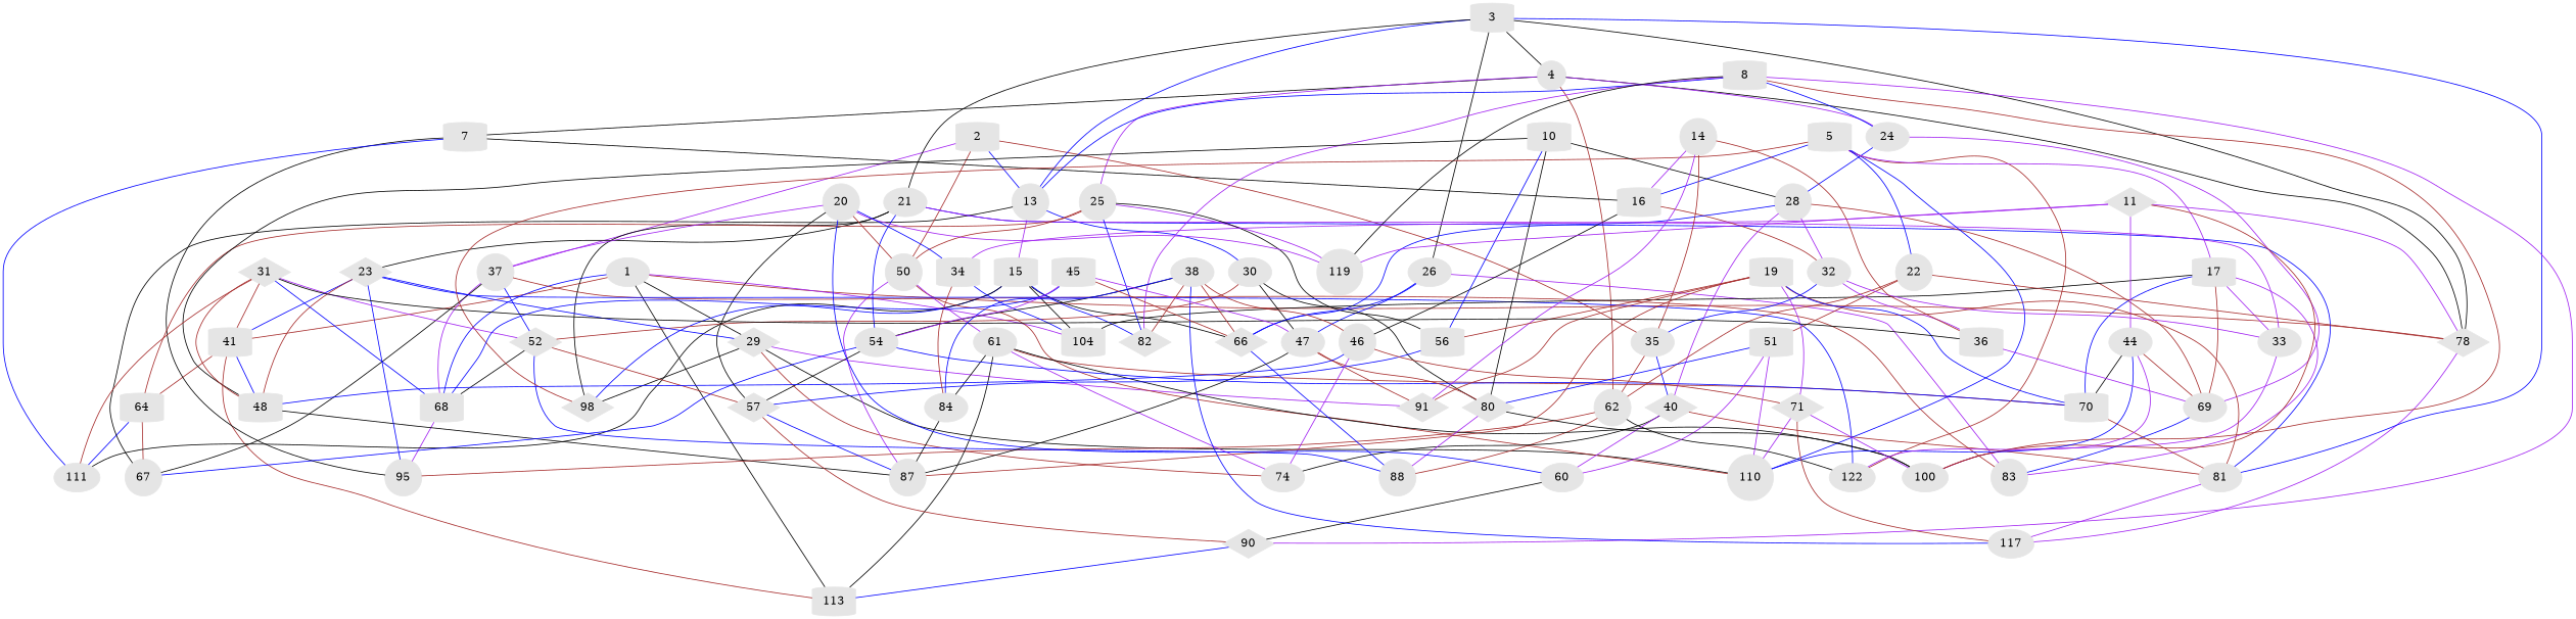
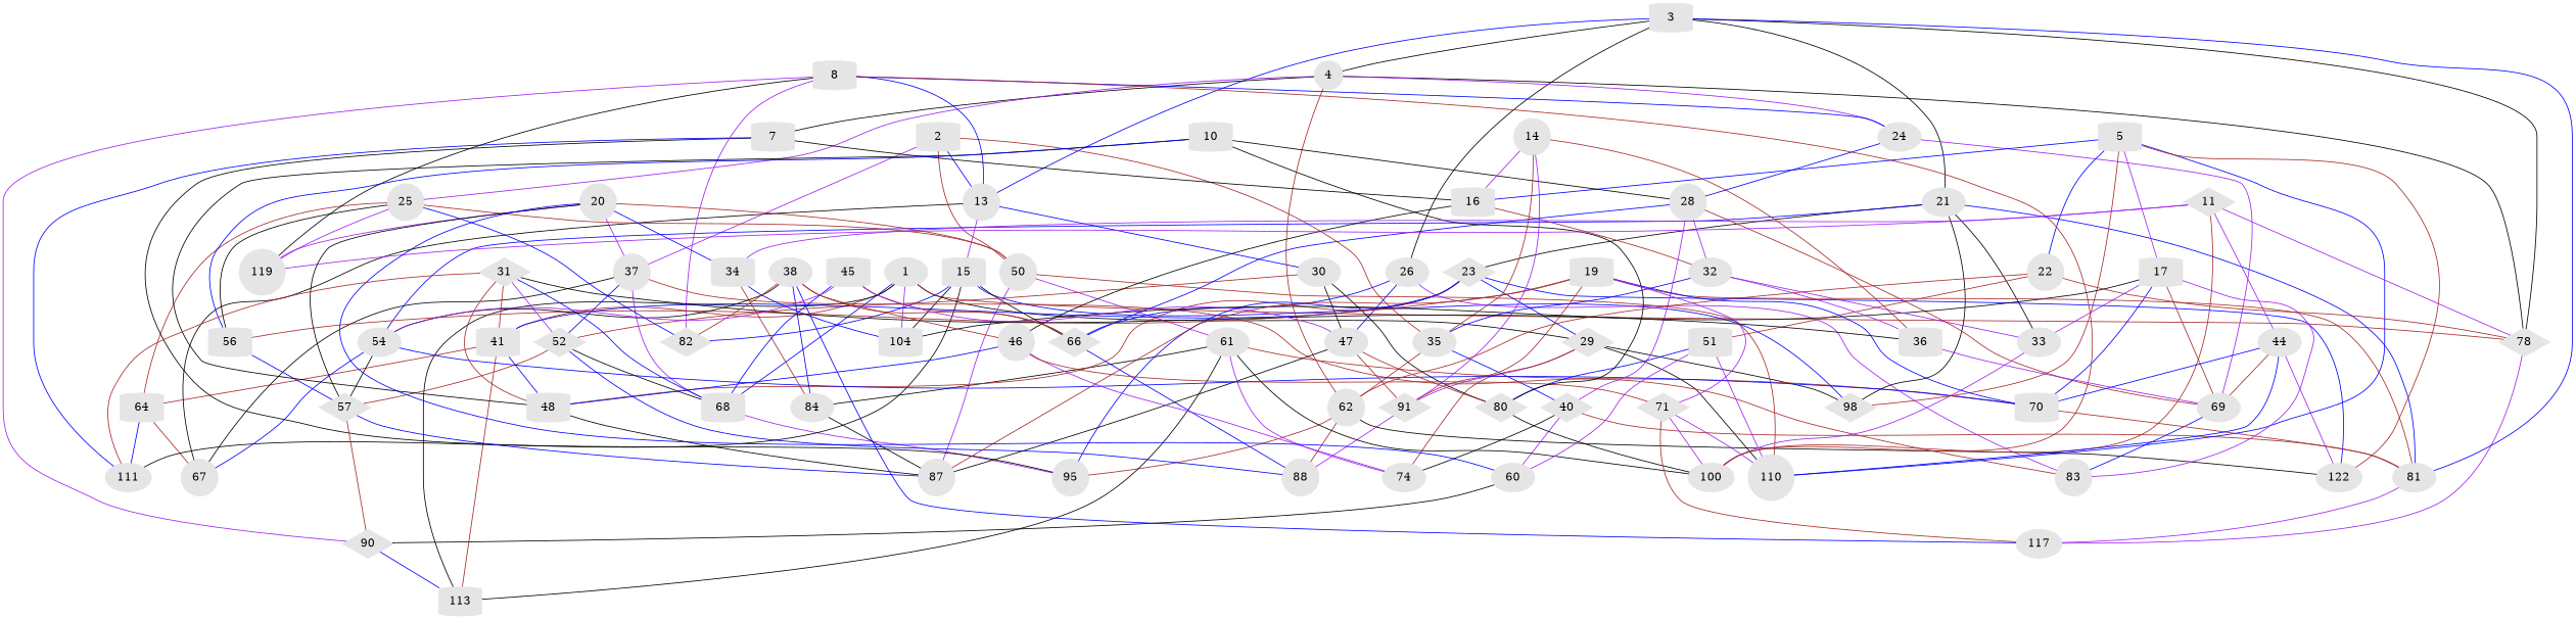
  graph {
    node [color=gray90 shape=ellipse style=filled]
    edge [color=brown]
    1 [super="+43"]
    29 [shape=diamond super="+111"]
    41 [shape=cylinder super="+63"]
    68 [shape=cylinder super="+96"]
    78 [shape=diamond super="+105"]
    104 [shape=cylinder]
    113 [shape=cylinder]
    98 [shape=diamond]
    110 [shape=circle super="+121"]
    91 [shape=diamond]
    74
    48 [shape=cylinder super="+103"]
    64 [shape=cylinder]
    95 [shape=circle]
    117
    13 [shape=circle super="+59"]
    15 [shape=cylinder super="+42"]
    30
    67 [shape=circle]
    2 [shape=cylinder]
    35 [super="+49"]
    37 [shape=circle super="+55"]
    50 [shape=circle super="+106"]
    62 [shape=circle super="+99"]
    40 [shape=diamond super="+73"]
    83 [shape=circle]
    52 [shape=diamond super="+118"]
    87 [shape=circle super="+92"]
    61 [super="+86"]
    3 [shape=cylinder super="+9"]
    4 [shape=circle super="+18"]
    21 [super="+109"]
    26
    81 [super="+89"]
    7 [shape=cylinder]
    24
    25 [shape=circle super="+53"]
    33
    23 [shape=diamond super="+58"]
    54 [super="+94"]
    66 [shape=diamond super="+75"]
    47 [super="+116"]
    16 [shape=cylinder super="+39"]
    n44 [label=111]
    28 [shape=circle super="+72"]
    69 [super="+85"]
    82 [shape=diamond]
    119 [shape=circle]
    56 [shape=cylinder]
    122
    88 [shape=circle]
    5 [shape=cylinder super="+6"]
    17 [shape=cylinder super="+114"]
    22 [shape=circle]
    32 [super="+97"]
    46 [shape=circle super="+65"]
    70 [shape=cylinder super="+108"]
    51 [shape=cylinder]
    8 [shape=cylinder super="+12"]
    90 [shape=diamond]
    100 [super="+102"]
    10 [shape=cylinder]
    80 [shape=diamond super="+101"]
    57 [shape=diamond super="+77"]
    11 [shape=diamond super="+27"]
    34 [shape=cylinder]
    44 [super="+107"]
    84
    14 [shape=circle]
    36 [shape=cylinder]
    71 [shape=diamond super="+79"]
    19 [shape=cylinder super="+76"]
    20 [shape=circle super="+115"]
    60
    31 [shape=diamond super="+93"]
    38 [super="+120"]
    45 [shape=cylinder]
    1 -- 29 [color=black]
    1 -- 41
    1 -- 68 [color=blue]
    1 -- 78
    1 -- 104 [color=purple]
    1 -- 113 [color=black]
    29 -- 98 [color=black]
    29 -- 110 [color=black]
    29 -- 91 [color=purple]
    29 -- 74
    41 -- 113
    41 -- 48 [color=blue]
    41 -- 64
    68 -- 95 [color=purple]
    78 -- 117 [color=purple]
    48 -- 87 [color=black]
    64 -- 67
    64 -- n44 [color=blue]
    13 -- 15 [color=purple]
    13 -- 30 [color=blue]
    13 -- 67 [color=black]
    15 -- 104 [color=black]
    15 -- 98 [color=blue]
    15 -- 66 [color=black]
    15 -- n44 [color=black]
    15 -- 82 [color=blue]
    30 -- 52
    30 -- 47 [color=black]
    30 -- 80 [color=black]
    2 -- 13 [color=blue]
    2 -- 35
    2 -- 37 [color=purple]
    2 -- 50
    35 -- 62
    35 -- 40 [color=blue weight=2]
    37 -- 68 [color=purple]
    37 -- 67 [color=black]
    37 -- 83
    37 -- 52 [color=blue]
    50 -- 110
    50 -- 87 [color=purple]
    50 -- 61 [color=purple]
    62 -- 95
    62 -- 122 [color=black]
    62 -- 88
    40 -- 74 [color=black]
    40 -- 81
    40 -- 60 [color=purple]
    52 -- 68 [color=black]
    52 -- 88 [color=blue]
    52 -- 57
    61 -- 113 [color=black]
    61 -- 74 [color=purple]
    61 -- 70
    61 -- 100 [color=black]
    61 -- 84 [color=black]
    3 -- 78 [color=black]
    3 -- 13 [color=blue]
    3 -- 4 [color=black]
    3 -- 21 [color=black]
    3 -- 26 [color=black]
    3 -- 81 [color=blue]
    4 -- 78 [color=black]
    4 -- 62
    4 -- 7 [color=black]
    4 -- 24 [color=purple]
    4 -- 25 [color=purple]
    21 -- 98 [color=black]
    21 -- 81 [color=blue]
-   21 -- 33 [color=purple]
+   21 -- 33 [color=black]
    21 -- 23 [color=black]
    21 -- 54 [color=blue]
    26 -- 83 [color=purple]
    26 -- 66 [color=blue]
    26 -- 47 [color=blue]
    81 -- 117 [color=purple]
    7 -- 95 [color=black]
    7 -- 16 [color=black]
    7 -- n44 [color=blue]
    24 -- 28 [color=blue]
    24 -- 69 [color=purple]
    25 -- 64
    25 -- 50
    25 -- 82 [color=blue]
    25 -- 119 [color=purple]
    25 -- 56 [color=black]
    33 -- 100 [color=purple]
    23 -- 29 [color=blue]
    23 -- 41 [color=blue]
    23 -- 48
    23 -- 95 [color=blue]
    23 -- 122 [color=blue]
    54 -- 67 [color=blue]
    54 -- 70 [color=blue]
    54 -- 57 [color=black]
    66 -- 88 [color=blue]
    47 -- 91
    47 -- 87 [color=black]
    47 -- 80
    16 -- 32 [weight=2]
    16 -- 46 [color=black]
    28 -- 40 [color=purple]
    28 -- 66 [color=blue]
    28 -- 69
    28 -- 32 [color=purple]
    69 -- 83 [color=blue]
    56 -- 57 [color=blue]
    5 -- 98
    5 -- 110 [color=blue]
    5 -- 16 [color=blue]
    5 -- 122
    5 -- 17 [color=purple]
    5 -- 22 [color=blue]
    17 -- 104 [color=black]
    17 -- 83 [color=purple]
    17 -- 33 [color=purple]
    17 -- 69
    17 -- 70 [color=blue]
    22 -- 78
    22 -- 62
    22 -- 51
    32 -- 35 [color=blue]
    32 -- 33 [color=purple]
    32 -- 36 [color=purple]
    46 -- 74 [color=purple]
    46 -- 48 [color=blue]
    46 -- 71 [weight=2]
    70 -- 81
    51 -- 110 [color=purple]
    51 -- 80 [color=blue]
    51 -- 60 [color=purple]
    8 -- 13 [color=blue]
    8 -- 24 [color=blue]
    8 -- 82 [color=purple]
    8 -- 119 [color=black]
    8 -- 90 [color=purple]
    8 -- 100
    90 -- 113 [color=blue]
    10 -- 48 [color=black]
    10 -- 28 [color=black]
    10 -- 56 [color=blue]
    10 -- 80 [color=black]
-   80 -- 88 [color=purple]
+   91 -- 88 [color=purple]
    80 -- 100 [color=black]
    57 -- 87 [color=blue]
    57 -- 90
    11 -- 78 [color=purple]
    11 -- 119 [color=purple]
    11 -- 100
    11 -- 34 [color=purple]
    11 -- 44 [color=purple weight=2]
    34 -- 104 [color=blue]
    34 -- 84
    44 -- 110 [color=blue]
    44 -- 69
    44 -- 122 [color=purple]
-   44 -- 70 [color=black]
+   44 -- 70 [color=blue]
    84 -- 87 [color=black]
    14 -- 91 [color=purple]
    14 -- 35
    14 -- 16 [color=purple]
    14 -- 36
    36 -- 69 [color=purple]
    71 -- 110 [color=purple]
    71 -- 117
    71 -- 100 [color=purple]
    19 -- 91
    19 -- 87
    19 -- 81
    19 -- 56
    19 -- 70 [color=blue]
    19 -- 71 [color=purple]
    20 -- 37 [color=purple]
    20 -- 50
    20 -- 119 [color=purple]
    20 -- 57 [color=black]
    20 -- 34 [color=blue]
    20 -- 60 [color=blue]
    60 -- 90 [color=black]
    31 -- 41
    31 -- 68 [color=blue]
    31 -- 48
    31 -- 52 [color=purple]
    31 -- n44
    31 -- 36 [color=black]
    38 -- 117 [color=blue]
    38 -- 54 [color=black]
    38 -- 66
    38 -- 82
    38 -- 46
    38 -- 84 [color=blue]
    45 -- 68 [color=blue]
    45 -- 54 [color=purple]
    45 -- 66
    45 -- 47 [color=purple]
  }
